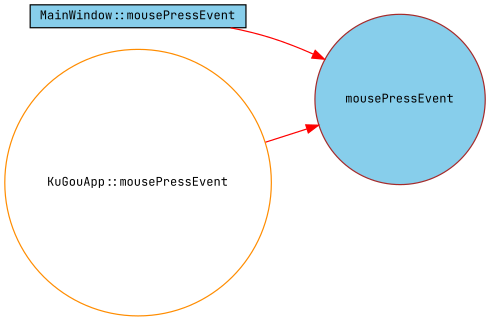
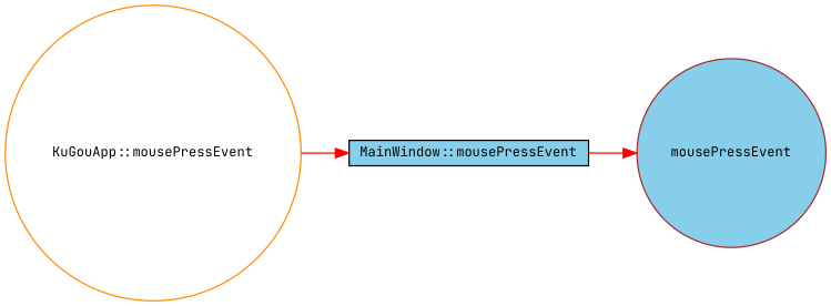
  digraph {
    fontname="JetBrains Mono"
    rankdir=RL
    node [fillcolor=skyblue fontname="JetBrains Mono" fontsize=10 shape=circle style=filled]
    edge [color=red dir=back fontname="JetBrains Mono" fontsize=10 labelfontname=Helvetica labelfontsize=10 style=solid]
    n1 [color=brown fontcolor=black height=0.2 label=mousePressEvent width=0.4]
    n2 [color=black height=0.2 label="MainWindow::mousePressEvent" shape=box width=0.4]
    n3 [color=darkorange fillcolor=white height=0.2 label="KuGouApp::mousePressEvent" width=0.4]
    n1 -> n2
-   n1 -> n3
+   n2 -> n3
  }
